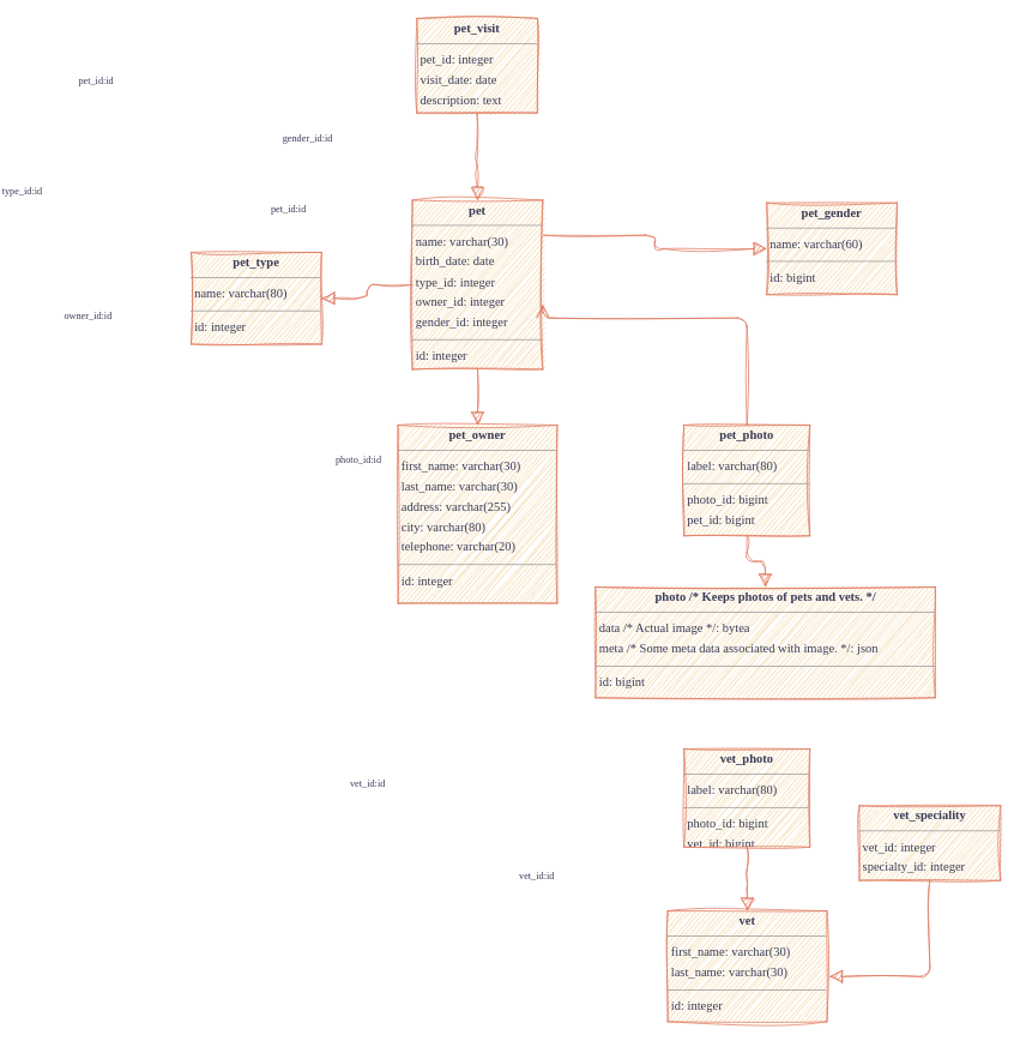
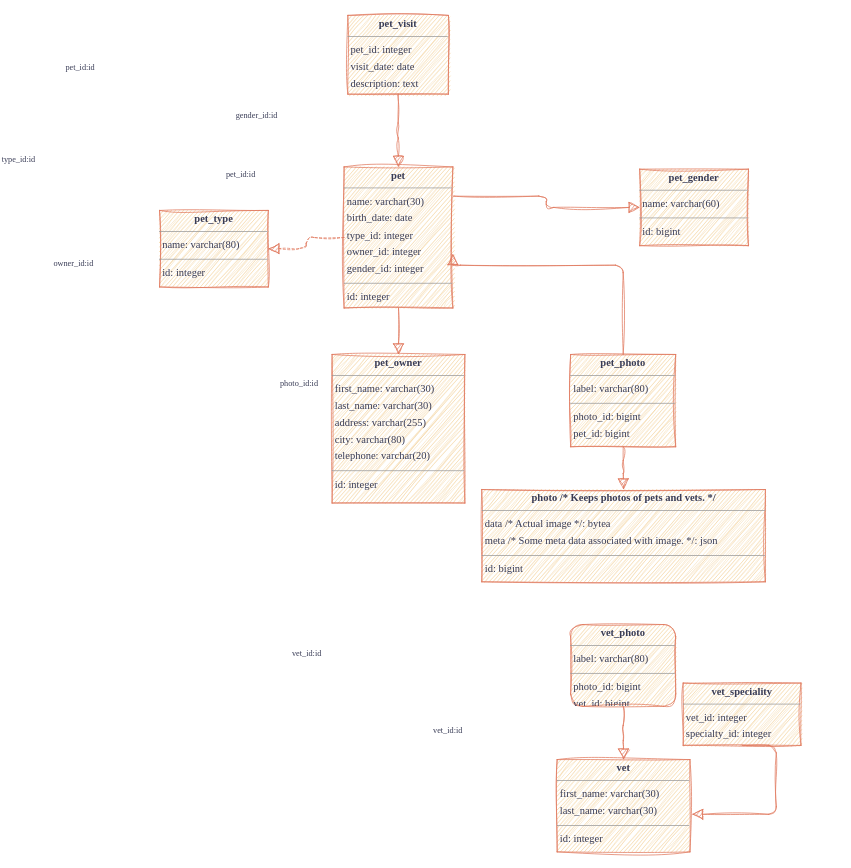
  <mxCell id="0" />
  <mxCell id="1" parent="0" />
  <mxCell id="2" value="&lt;p style=&quot;margin:0px;margin-top:4px;text-align:center;&quot;&gt;&lt;b&gt;pet&lt;/b&gt;&lt;/p&gt;&lt;hr size=&quot;1&quot;&gt;&lt;p style=&quot;margin:0 0 0 4px;line-height:1.6;&quot;&gt; name: varchar(30)&lt;br&gt; birth_date: date&lt;br&gt; type_id: integer&lt;br&gt; owner_id: integer&lt;br&gt; gender_id: integer&lt;/p&gt;&lt;hr size=&quot;1&quot;&gt;&lt;p style=&quot;margin:0 0 0 4px;line-height:1.6;&quot;&gt; id: integer&lt;/p&gt;" style="verticalAlign=top;align=left;overflow=fill;fontSize=14;fontFamily=Avenir Next;html=1;rounded=0;shadow=0;comic=0;labelBackgroundColor=none;strokeWidth=1;sketch=1;curveFitting=1;jiggle=2;fillColor=#F2CC8F;strokeColor=#E07A5F;fontColor=#393C56;" parent="1" vertex="1"><mxGeometry x="266" y="222" width="145" height="188" as="geometry" /></mxCell>
  <mxCell id="3" value="&lt;p style=&quot;margin:0px;margin-top:4px;text-align:center;&quot;&gt;&lt;b&gt;pet_gender&lt;/b&gt;&lt;/p&gt;&lt;hr size=&quot;1&quot;&gt;&lt;p style=&quot;margin:0 0 0 4px;line-height:1.6;&quot;&gt; name: varchar(60)&lt;/p&gt;&lt;hr size=&quot;1&quot;&gt;&lt;p style=&quot;margin:0 0 0 4px;line-height:1.6;&quot;&gt; id: bigint&lt;/p&gt;" style="verticalAlign=top;align=left;overflow=fill;fontSize=14;fontFamily=Avenir Next;html=1;rounded=0;shadow=0;comic=0;labelBackgroundColor=none;strokeWidth=1;sketch=1;curveFitting=1;jiggle=2;fillColor=#F2CC8F;strokeColor=#E07A5F;fontColor=#393C56;" parent="1" vertex="1"><mxGeometry x="660" y="225" width="145" height="102" as="geometry" /></mxCell>
  <mxCell id="4" value="&lt;p style=&quot;margin:0px;margin-top:4px;text-align:center;&quot;&gt;&lt;b&gt;pet_owner&lt;/b&gt;&lt;/p&gt;&lt;hr size=&quot;1&quot;&gt;&lt;p style=&quot;margin:0 0 0 4px;line-height:1.6;&quot;&gt; first_name: varchar(30)&lt;br&gt; last_name: varchar(30)&lt;br&gt; address: varchar(255)&lt;br&gt; city: varchar(80)&lt;br&gt; telephone: varchar(20)&lt;/p&gt;&lt;hr size=&quot;1&quot;&gt;&lt;p style=&quot;margin:0 0 0 4px;line-height:1.6;&quot;&gt; id: integer&lt;/p&gt;" style="verticalAlign=top;align=left;overflow=fill;fontSize=14;fontFamily=Avenir Next;html=1;rounded=0;shadow=0;comic=0;labelBackgroundColor=none;strokeWidth=1;sketch=1;curveFitting=1;jiggle=2;fillColor=#F2CC8F;strokeColor=#E07A5F;fontColor=#393C56;" parent="1" vertex="1"><mxGeometry x="250" y="472" width="177" height="198" as="geometry" /></mxCell>
  <mxCell id="5" value="&lt;p style=&quot;margin:0px;margin-top:4px;text-align:center;&quot;&gt;&lt;b&gt;pet_photo&lt;/b&gt;&lt;/p&gt;&lt;hr size=&quot;1&quot;&gt;&lt;p style=&quot;margin:0 0 0 4px;line-height:1.6;&quot;&gt; label: varchar(80)&lt;/p&gt;&lt;hr size=&quot;1&quot;&gt;&lt;p style=&quot;margin:0 0 0 4px;line-height:1.6;&quot;&gt; photo_id: bigint&lt;br&gt; pet_id: bigint&lt;/p&gt;" style="verticalAlign=top;align=left;overflow=fill;fontSize=14;fontFamily=Avenir Next;html=1;rounded=0;shadow=0;comic=0;labelBackgroundColor=none;strokeWidth=1;sketch=1;curveFitting=1;jiggle=2;fillColor=#F2CC8F;strokeColor=#E07A5F;fontColor=#393C56;" parent="1" vertex="1"><mxGeometry x="568" y="472" width="140" height="123" as="geometry" /></mxCell>
  <mxCell id="6" value="&lt;p style=&quot;margin:0px;margin-top:4px;text-align:center;&quot;&gt;&lt;b&gt;pet_type&lt;/b&gt;&lt;/p&gt;&lt;hr size=&quot;1&quot;&gt;&lt;p style=&quot;margin:0 0 0 4px;line-height:1.6;&quot;&gt; name: varchar(80)&lt;/p&gt;&lt;hr size=&quot;1&quot;&gt;&lt;p style=&quot;margin:0 0 0 4px;line-height:1.6;&quot;&gt; id: integer&lt;/p&gt;" style="verticalAlign=top;align=left;overflow=fill;fontSize=14;fontFamily=Avenir Next;html=1;rounded=0;shadow=0;comic=0;labelBackgroundColor=none;strokeWidth=1;sketch=1;curveFitting=1;jiggle=2;fillColor=#F2CC8F;strokeColor=#E07A5F;fontColor=#393C56;" parent="1" vertex="1"><mxGeometry x="20" y="280" width="145" height="102" as="geometry" /></mxCell>
  <mxCell id="7" value="&lt;p style=&quot;margin:0px;margin-top:4px;text-align:center;&quot;&gt;&lt;b&gt;pet_visit&lt;/b&gt;&lt;/p&gt;&lt;hr size=&quot;1&quot;&gt;&lt;p style=&quot;margin:0 0 0 4px;line-height:1.6;&quot;&gt; pet_id: integer&lt;br&gt; visit_date: date&lt;br&gt; description: text&lt;/p&gt;&lt;hr size=&quot;1&quot;&gt;&lt;p style=&quot;margin:0 0 0 4px;line-height:1.6;&quot;&gt; id: integer&lt;/p&gt;" style="verticalAlign=top;align=left;overflow=fill;fontSize=14;fontFamily=Avenir Next;html=1;rounded=0;shadow=0;comic=0;labelBackgroundColor=none;strokeWidth=1;sketch=1;curveFitting=1;jiggle=2;fillColor=#F2CC8F;strokeColor=#E07A5F;fontColor=#393C56;" parent="1" vertex="1"><mxGeometry x="271" y="20" width="134" height="105" as="geometry" /></mxCell>
- <mxCell id="8" value="&lt;p style=&quot;margin:0px;margin-top:4px;text-align:center;&quot;&gt;&lt;b&gt;photo  /* Keeps photos of pets and vets. */&lt;/b&gt;&lt;/p&gt;&lt;hr size=&quot;1&quot;&gt;&lt;p style=&quot;margin:0 0 0 4px;line-height:1.6;&quot;&gt; data  /* Actual image */: bytea&lt;br&gt; meta  /* Some meta data associated with image. */: json&lt;/p&gt;&lt;hr size=&quot;1&quot;&gt;&lt;p style=&quot;margin:0 0 0 4px;line-height:1.6;&quot;&gt; id: bigint&lt;/p&gt;" style="verticalAlign=top;align=left;overflow=fill;fontSize=14;fontFamily=Avenir Next;html=1;rounded=0;shadow=0;comic=0;labelBackgroundColor=none;strokeWidth=1;sketch=1;curveFitting=1;jiggle=2;fillColor=#F2CC8F;strokeColor=#E07A5F;fontColor=#393C56;" parent="1" vertex="1"><mxGeometry x="469.5" y="652" width="378" height="123" as="geometry" /></mxCell>
+ <mxCell id="8" value="&lt;p style=&quot;margin:0px;margin-top:4px;text-align:center;&quot;&gt;&lt;b&gt;photo  /* Keeps photos of pets and vets. */&lt;/b&gt;&lt;/p&gt;&lt;hr size=&quot;1&quot;&gt;&lt;p style=&quot;margin:0 0 0 4px;line-height:1.6;&quot;&gt; data  /* Actual image */: bytea&lt;br&gt; meta  /* Some meta data associated with image. */: json&lt;/p&gt;&lt;hr size=&quot;1&quot;&gt;&lt;p style=&quot;margin:0 0 0 4px;line-height:1.6;&quot;&gt; id: bigint&lt;/p&gt;" style="verticalAlign=top;align=left;overflow=fill;fontSize=14;fontFamily=Avenir Next;html=1;rounded=0;shadow=0;comic=0;labelBackgroundColor=none;strokeWidth=1;sketch=1;curveFitting=1;jiggle=2;fillColor=#F2CC8F;strokeColor=#E07A5F;fontColor=#393C56;" parent="1" vertex="1"><mxGeometry x="449.5" y="652" width="378" height="123" as="geometry" /></mxCell>
  <mxCell id="9" value="&lt;p style=&quot;margin:0px;margin-top:4px;text-align:center;&quot;&gt;&lt;b&gt;vet&lt;/b&gt;&lt;/p&gt;&lt;hr size=&quot;1&quot;&gt;&lt;p style=&quot;margin:0 0 0 4px;line-height:1.6;&quot;&gt; first_name: varchar(30)&lt;br&gt; last_name: varchar(30)&lt;/p&gt;&lt;hr size=&quot;1&quot;&gt;&lt;p style=&quot;margin:0 0 0 4px;line-height:1.6;&quot;&gt; id: integer&lt;/p&gt;" style="verticalAlign=top;align=left;overflow=fill;fontSize=14;fontFamily=Avenir Next;html=1;rounded=0;shadow=0;comic=0;labelBackgroundColor=none;strokeWidth=1;sketch=1;curveFitting=1;jiggle=2;fillColor=#F2CC8F;strokeColor=#E07A5F;fontColor=#393C56;" parent="1" vertex="1"><mxGeometry x="550" y="1012" width="177" height="123" as="geometry" /></mxCell>
- <mxCell id="10" value="&lt;p style=&quot;margin:0px;margin-top:4px;text-align:center;&quot;&gt;&lt;b&gt;vet_photo&lt;/b&gt;&lt;/p&gt;&lt;hr size=&quot;1&quot;&gt;&lt;p style=&quot;margin:0 0 0 4px;line-height:1.6;&quot;&gt; label: varchar(80)&lt;/p&gt;&lt;hr size=&quot;1&quot;&gt;&lt;p style=&quot;margin:0 0 0 4px;line-height:1.6;&quot;&gt; photo_id: bigint&lt;br&gt; vet_id: bigint&lt;/p&gt;" style="verticalAlign=top;align=left;overflow=fill;fontSize=14;fontFamily=Avenir Next;html=1;rounded=0;shadow=0;comic=0;labelBackgroundColor=none;strokeWidth=1;sketch=1;curveFitting=1;jiggle=2;fillColor=#F2CC8F;strokeColor=#E07A5F;fontColor=#393C56;" parent="1" vertex="1"><mxGeometry x="568" y="832" width="140" height="109" as="geometry" /></mxCell>
- <mxCell id="11" value="&lt;p style=&quot;margin:0px;margin-top:4px;text-align:center;&quot;&gt;&lt;b&gt;vet_speciality&lt;/b&gt;&lt;/p&gt;&lt;hr size=&quot;1&quot;&gt;&lt;p style=&quot;margin:0 0 0 4px;line-height:1.6;&quot;&gt; vet_id: integer&lt;br&gt; specialty_id: integer&lt;/p&gt;" style="verticalAlign=top;align=left;overflow=fill;fontSize=14;fontFamily=Avenir Next;html=1;rounded=0;shadow=0;comic=0;labelBackgroundColor=none;strokeWidth=1;sketch=1;curveFitting=1;jiggle=2;fillColor=#F2CC8F;strokeColor=#E07A5F;fontColor=#393C56;" parent="1" vertex="1"><mxGeometry x="763" y="895" width="157" height="83" as="geometry" /></mxCell>
+ <mxCell id="10" value="&lt;p style=&quot;margin:0px;margin-top:4px;text-align:center;&quot;&gt;&lt;b&gt;vet_photo&lt;/b&gt;&lt;/p&gt;&lt;hr size=&quot;1&quot;&gt;&lt;p style=&quot;margin:0 0 0 4px;line-height:1.6;&quot;&gt; label: varchar(80)&lt;/p&gt;&lt;hr size=&quot;1&quot;&gt;&lt;p style=&quot;margin:0 0 0 4px;line-height:1.6;&quot;&gt; photo_id: bigint&lt;br&gt; vet_id: bigint&lt;/p&gt;" style="verticalAlign=top;align=left;overflow=fill;fontSize=14;fontFamily=Avenir Next;html=1;shadow=0;comic=0;labelBackgroundColor=none;strokeWidth=1;sketch=1;curveFitting=1;jiggle=2;fillColor=#F2CC8F;strokeColor=#E07A5F;fontColor=#393C56;rounded=1;" parent="1" vertex="1"><mxGeometry x="568" y="832" width="140" height="109" as="geometry" /></mxCell>
+ <mxCell id="11" value="&lt;p style=&quot;margin:0px;margin-top:4px;text-align:center;&quot;&gt;&lt;b&gt;vet_speciality&lt;/b&gt;&lt;/p&gt;&lt;hr size=&quot;1&quot;&gt;&lt;p style=&quot;margin:0 0 0 4px;line-height:1.6;&quot;&gt; vet_id: integer&lt;br&gt; specialty_id: integer&lt;/p&gt;" style="verticalAlign=top;align=left;overflow=fill;fontSize=14;fontFamily=Avenir Next;html=1;rounded=0;shadow=0;comic=0;labelBackgroundColor=none;strokeWidth=1;sketch=1;curveFitting=1;jiggle=2;fillColor=#F2CC8F;strokeColor=#E07A5F;fontColor=#393C56;" parent="1" vertex="1"><mxGeometry x="718" y="910" width="157" height="83" as="geometry" /></mxCell>
  <mxCell id="12" value="" style="html=1;rounded=1;edgeStyle=orthogonalEdgeStyle;dashed=0;startArrow=none;endArrow=block;endSize=12;strokeColor=#E07A5F;exitX=1.007;exitY=0.207;exitDx=0;exitDy=0;entryX=0.000;entryY=0.500;entryDx=0;entryDy=0;exitPerimeter=0;sketch=1;curveFitting=1;jiggle=2;fontFamily=Avenir Next;fillColor=#F2CC8F;labelBackgroundColor=none;fontColor=default;" parent="1" source="2" target="3" edge="1"><mxGeometry width="50" height="50" relative="1" as="geometry"><Array as="points" /></mxGeometry></mxCell>
  <mxCell id="13" value="gender_id:id" style="edgeLabel;resizable=0;html=1;align=left;verticalAlign=top;strokeColor=#E07A5F;sketch=1;curveFitting=1;jiggle=2;fontFamily=Avenir Next;labelBackgroundColor=none;fontColor=#393C56;" parent="12" vertex="1" connectable="0"><mxGeometry x="120" y="140" as="geometry" /></mxCell>
  <mxCell id="14" value="" style="html=1;rounded=1;edgeStyle=orthogonalEdgeStyle;dashed=0;startArrow=none;endArrow=block;endSize=12;strokeColor=#E07A5F;exitX=0.500;exitY=1.000;exitDx=0;exitDy=0;entryX=0.500;entryY=0.000;entryDx=0;entryDy=0;sketch=1;curveFitting=1;jiggle=2;fontFamily=Avenir Next;fillColor=#F2CC8F;labelBackgroundColor=none;fontColor=default;" parent="1" source="2" target="4" edge="1"><mxGeometry width="50" height="50" relative="1" as="geometry"><Array as="points" /></mxGeometry></mxCell>
  <mxCell id="15" value="owner_id:id" style="edgeLabel;resizable=0;html=1;align=left;verticalAlign=top;strokeColor=#E07A5F;sketch=1;curveFitting=1;jiggle=2;fontFamily=Avenir Next;labelBackgroundColor=none;fontColor=#393C56;" parent="14" vertex="1" connectable="0"><mxGeometry x="-123" y="338" as="geometry" /></mxCell>
- <mxCell id="16" value="" style="html=1;rounded=1;edgeStyle=orthogonalEdgeStyle;dashed=0;startArrow=none;endArrow=block;endSize=12;strokeColor=#E07A5F;exitX=0.000;exitY=0.500;exitDx=0;exitDy=0;entryX=1.000;entryY=0.500;entryDx=0;entryDy=0;sketch=1;curveFitting=1;jiggle=2;fontFamily=Avenir Next;fillColor=#F2CC8F;labelBackgroundColor=none;fontColor=default;" parent="1" source="2" target="6" edge="1"><mxGeometry width="50" height="50" relative="1" as="geometry"><Array as="points" /></mxGeometry></mxCell>
+ <mxCell id="16" value="" style="html=1;rounded=1;edgeStyle=orthogonalEdgeStyle;dashed=1;startArrow=none;endArrow=block;endSize=12;strokeColor=#E07A5F;exitX=0.000;exitY=0.500;exitDx=0;exitDy=0;entryX=1.000;entryY=0.500;entryDx=0;entryDy=0;sketch=1;curveFitting=1;jiggle=2;fontFamily=Avenir Next;fillColor=#F2CC8F;labelBackgroundColor=none;fontColor=default;" parent="1" source="2" target="6" edge="1"><mxGeometry width="50" height="50" relative="1" as="geometry"><Array as="points" /></mxGeometry></mxCell>
  <mxCell id="17" value="type_id:id" style="edgeLabel;resizable=0;html=1;align=left;verticalAlign=top;strokeColor=#E07A5F;sketch=1;curveFitting=1;jiggle=2;fontFamily=Avenir Next;labelBackgroundColor=none;fontColor=#393C56;" parent="16" vertex="1" connectable="0"><mxGeometry x="-192" y="199" as="geometry" /></mxCell>
- <mxCell id="18" value="" style="html=1;rounded=1;edgeStyle=orthogonalEdgeStyle;dashed=0;startArrow=none;endArrow=open;endSize=12;strokeColor=#E07A5F;exitX=0.500;exitY=0.000;exitDx=0;exitDy=0;entryX=1.000;entryY=0.618;entryDx=0;entryDy=0;sketch=1;curveFitting=1;jiggle=2;fontFamily=Avenir Next;fillColor=#F2CC8F;labelBackgroundColor=none;fontColor=default;" parent="1" source="5" target="2" edge="1"><mxGeometry width="50" height="50" relative="1" as="geometry"><Array as="points"><mxPoint x="638" y="353" /></Array></mxGeometry></mxCell>
+ <mxCell id="18" value="" style="html=1;rounded=1;edgeStyle=orthogonalEdgeStyle;dashed=0;startArrow=none;endArrow=block;endSize=12;strokeColor=#E07A5F;exitX=0.500;exitY=0.000;exitDx=0;exitDy=0;entryX=1.000;entryY=0.618;entryDx=0;entryDy=0;sketch=1;curveFitting=1;jiggle=2;fontFamily=Avenir Next;fillColor=#F2CC8F;labelBackgroundColor=none;fontColor=default;" parent="1" source="5" target="2" edge="1"><mxGeometry width="50" height="50" relative="1" as="geometry"><Array as="points"><mxPoint x="638" y="353" /></Array></mxGeometry></mxCell>
  <mxCell id="19" value="pet_id:id" style="edgeLabel;resizable=0;html=1;align=left;verticalAlign=top;strokeColor=#E07A5F;sketch=1;curveFitting=1;jiggle=2;fontFamily=Avenir Next;labelBackgroundColor=none;fontColor=#393C56;" parent="18" vertex="1" connectable="0"><mxGeometry x="107" y="219" as="geometry" /></mxCell>
  <mxCell id="20" value="" style="html=1;rounded=1;edgeStyle=orthogonalEdgeStyle;dashed=0;startArrow=none;endArrow=block;endSize=12;strokeColor=#E07A5F;exitX=0.500;exitY=1.000;exitDx=0;exitDy=0;entryX=0.500;entryY=0.000;entryDx=0;entryDy=0;sketch=1;curveFitting=1;jiggle=2;fontFamily=Avenir Next;fillColor=#F2CC8F;labelBackgroundColor=none;fontColor=default;" parent="1" source="5" target="8" edge="1"><mxGeometry width="50" height="50" relative="1" as="geometry"><Array as="points" /></mxGeometry></mxCell>
  <mxCell id="21" value="photo_id:id" style="edgeLabel;resizable=0;html=1;align=left;verticalAlign=top;strokeColor=#E07A5F;sketch=1;curveFitting=1;jiggle=2;fontFamily=Avenir Next;labelBackgroundColor=none;fontColor=#393C56;" parent="20" vertex="1" connectable="0"><mxGeometry x="179" y="498" as="geometry" /></mxCell>
  <mxCell id="22" value="" style="html=1;rounded=1;edgeStyle=orthogonalEdgeStyle;dashed=0;startArrow=none;endArrow=block;endSize=12;strokeColor=#E07A5F;exitX=0.500;exitY=1.000;exitDx=0;exitDy=0;entryX=0.500;entryY=0.000;entryDx=0;entryDy=0;sketch=1;curveFitting=1;jiggle=2;fontFamily=Avenir Next;fillColor=#F2CC8F;labelBackgroundColor=none;fontColor=default;" parent="1" source="7" target="2" edge="1"><mxGeometry width="50" height="50" relative="1" as="geometry"><Array as="points" /></mxGeometry></mxCell>
  <mxCell id="23" value="pet_id:id" style="edgeLabel;resizable=0;html=1;align=left;verticalAlign=top;strokeColor=#E07A5F;sketch=1;curveFitting=1;jiggle=2;fontFamily=Avenir Next;labelBackgroundColor=none;fontColor=#393C56;" parent="22" vertex="1" connectable="0"><mxGeometry x="-107" y="76" as="geometry" /></mxCell>
  <mxCell id="24" value="" style="html=1;rounded=1;edgeStyle=orthogonalEdgeStyle;dashed=0;startArrow=none;endArrow=block;endSize=12;strokeColor=#E07A5F;exitX=0.500;exitY=1.000;exitDx=0;exitDy=0;entryX=0.500;entryY=0.000;entryDx=0;entryDy=0;sketch=1;curveFitting=1;jiggle=2;fontFamily=Avenir Next;fillColor=#F2CC8F;labelBackgroundColor=none;fontColor=default;" parent="1" source="10" target="9" edge="1"><mxGeometry width="50" height="50" relative="1" as="geometry"><Array as="points" /></mxGeometry></mxCell>
  <mxCell id="25" value="vet_id:id" style="edgeLabel;resizable=0;html=1;align=left;verticalAlign=top;strokeColor=#E07A5F;sketch=1;curveFitting=1;jiggle=2;fontFamily=Avenir Next;labelBackgroundColor=none;fontColor=#393C56;" parent="24" vertex="1" connectable="0"><mxGeometry x="195" y="858" as="geometry" /></mxCell>
  <mxCell id="26" value="" style="html=1;rounded=1;edgeStyle=orthogonalEdgeStyle;dashed=0;startArrow=none;endArrow=block;endSize=12;strokeColor=#E07A5F;exitX=0.500;exitY=1.000;exitDx=0;exitDy=0;entryX=1.017;entryY=0.593;entryDx=0;entryDy=0;entryPerimeter=0;sketch=1;curveFitting=1;jiggle=2;fontFamily=Avenir Next;fillColor=#F2CC8F;labelBackgroundColor=none;fontColor=default;" parent="1" source="11" target="9" edge="1"><mxGeometry width="50" height="50" relative="1" as="geometry"><Array as="points"><mxPoint x="842" y="1085" /></Array></mxGeometry></mxCell>
  <mxCell id="27" value="vet_id:id" style="edgeLabel;resizable=0;html=1;align=left;verticalAlign=top;strokeColor=#E07A5F;sketch=1;curveFitting=1;jiggle=2;fontFamily=Avenir Next;labelBackgroundColor=none;fontColor=#393C56;" parent="26" vertex="1" connectable="0"><mxGeometry x="383" y="960" as="geometry" /></mxCell>
